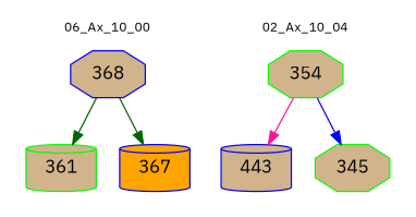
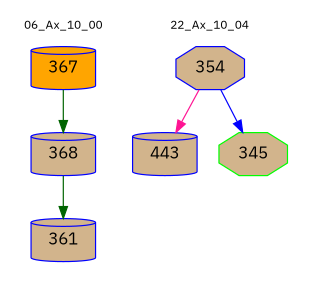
  digraph {
    fontname="IBM Plex Sans"
    node [color=blue fillcolor=tan fontname="IBM Plex Sans" shape=octagon style=filled]
    edge [color=darkgreen fontname="IBM Plex Sans" style=solid]
-   n1 [label=368]
-   n2 [color=green label=361 shape=cylinder]
+   n1 [label=368 shape=cylinder]
+   n2 [label=361 shape=cylinder]
    n3 [fillcolor=orange label=367 shape=cylinder]
-   n4 [color=green label=354]
+   n4 [label=354]
    n5 [label=443 shape=cylinder]
    n6 [color=green label=345]
    subgraph cluster_1 {
      color=white
      fontsize=10
      label="06_Ax_10_00"
      n1
      n2
      n3
    }
    subgraph cluster_2 {
      color=white
      fontsize=10
-     label="02_Ax_10_04"
+     label="22_Ax_10_04"
      n4
      n5
      n6
    }
    n1 -> n2
-   n1 -> n3
+   n3 -> n1
    n4 -> n5 [color=deeppink]
    n4 -> n6 [color=blue]
  }
